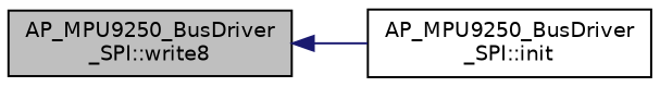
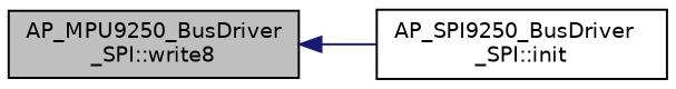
  digraph {
    rankdir=LR
    node [color=black fontname=Helvetica fontsize=10 shape=record style=filled]
    n1 [fillcolor=grey75 fontcolor=black height=0.2 label="AP_MPU9250_BusDriver\l_SPI::write8" width=0.4]
-   n2 [fillcolor=white height=0.2 label="AP_MPU9250_BusDriver\l_SPI::init" width=0.4]
+   n2 [fillcolor=white height=0.2 label="AP_SPI9250_BusDriver\l_SPI::init" width=0.4]
    n1 -> n2 [color=midnightblue dir=back fontname=Helvetica fontsize=10 labelfontname=Helvetica labelfontsize=10 style=solid]
  }
